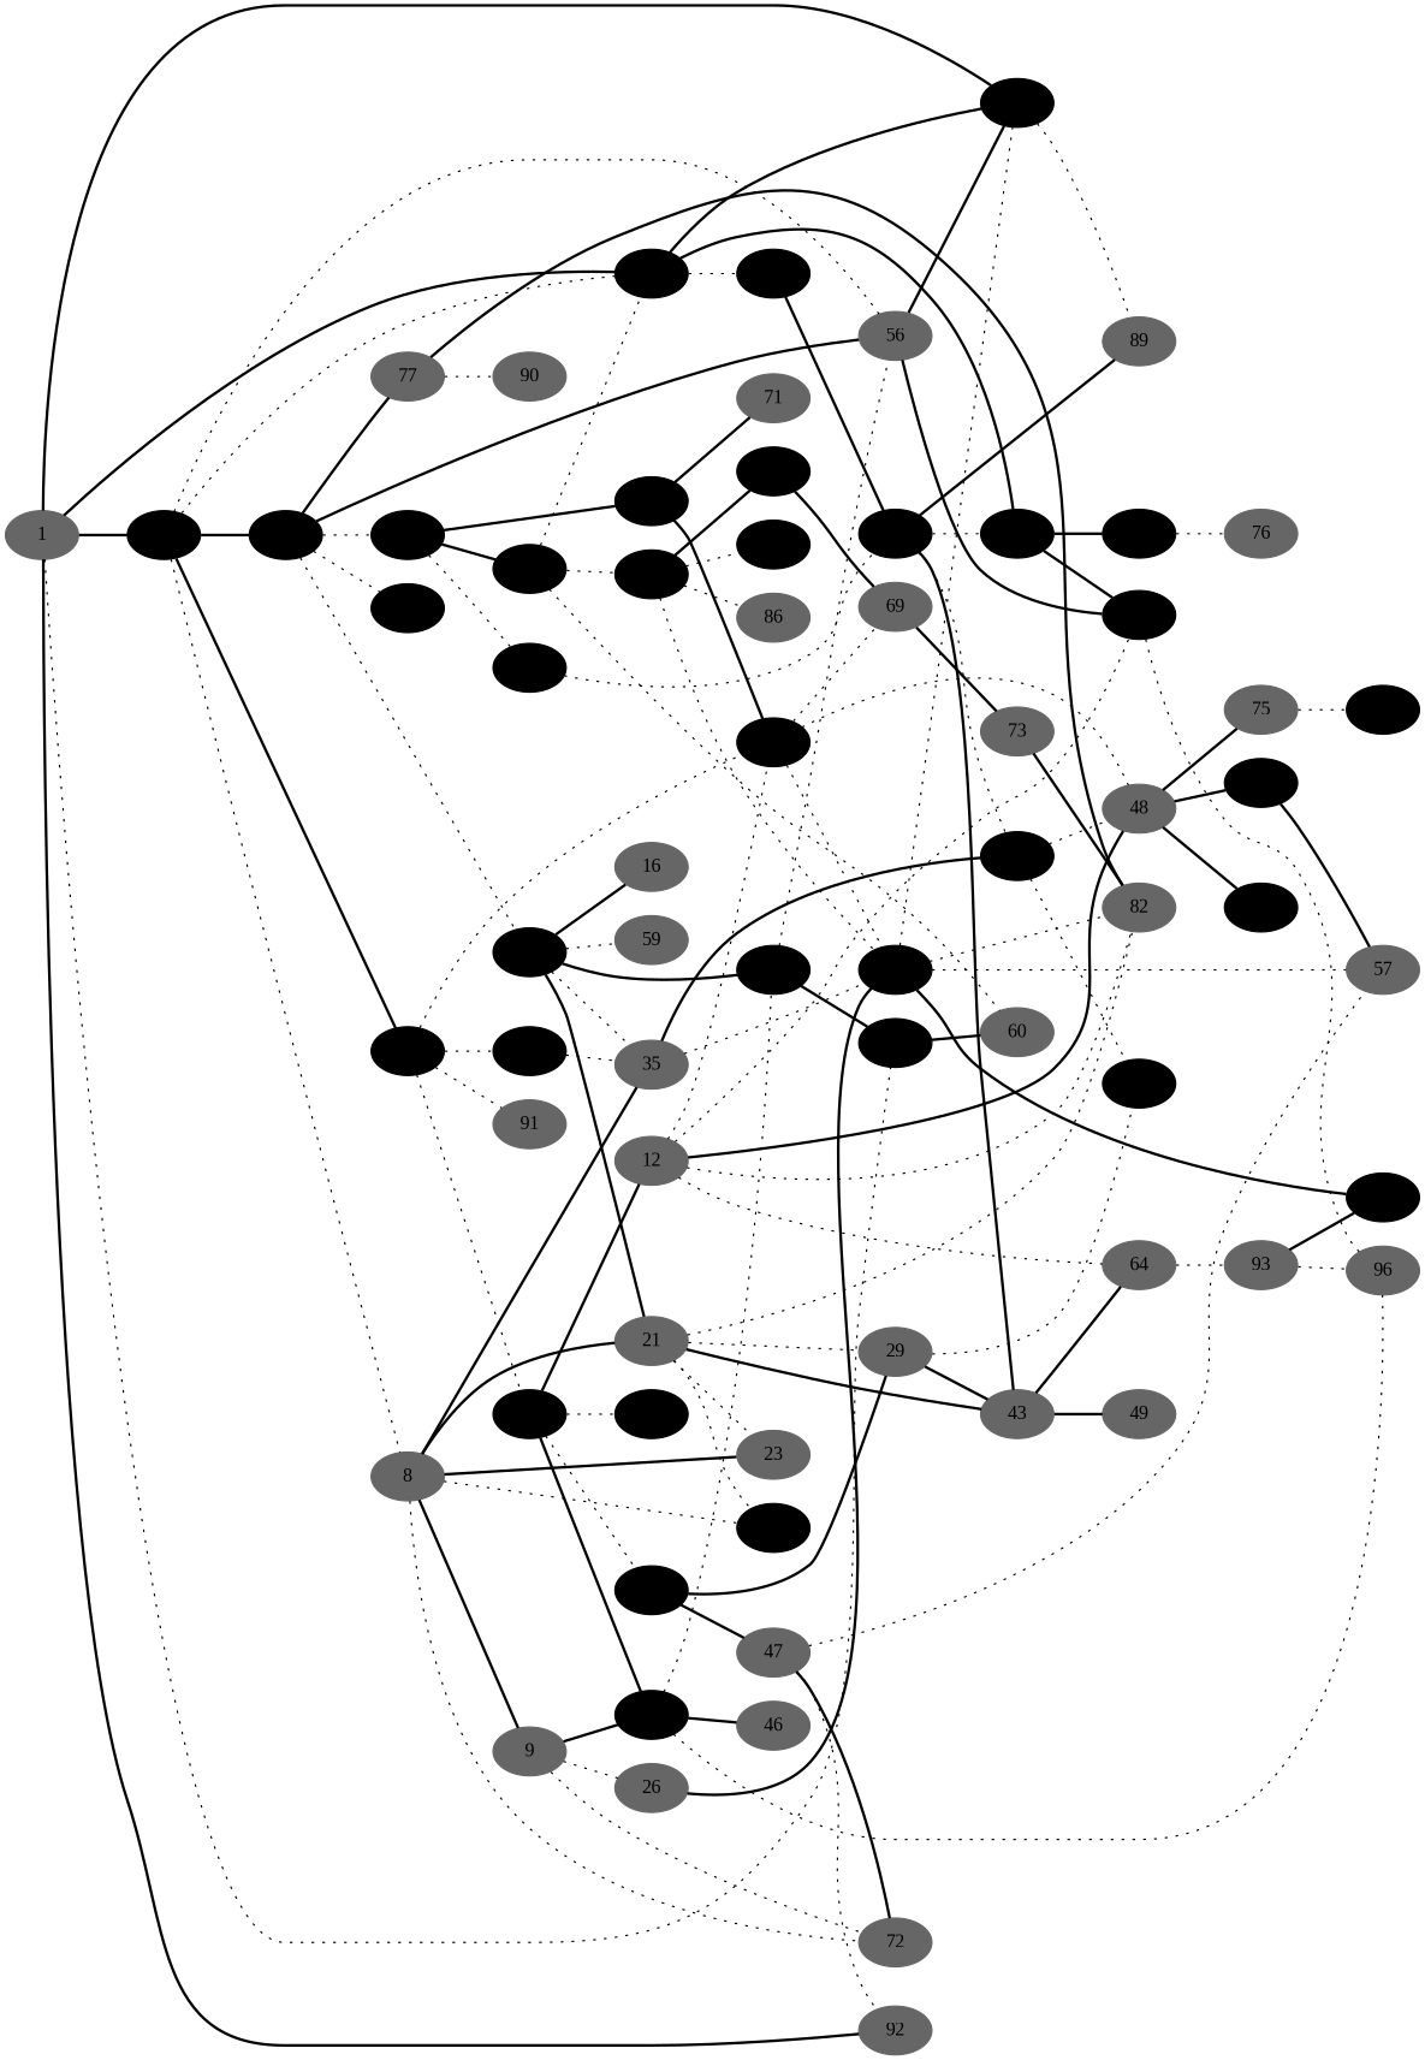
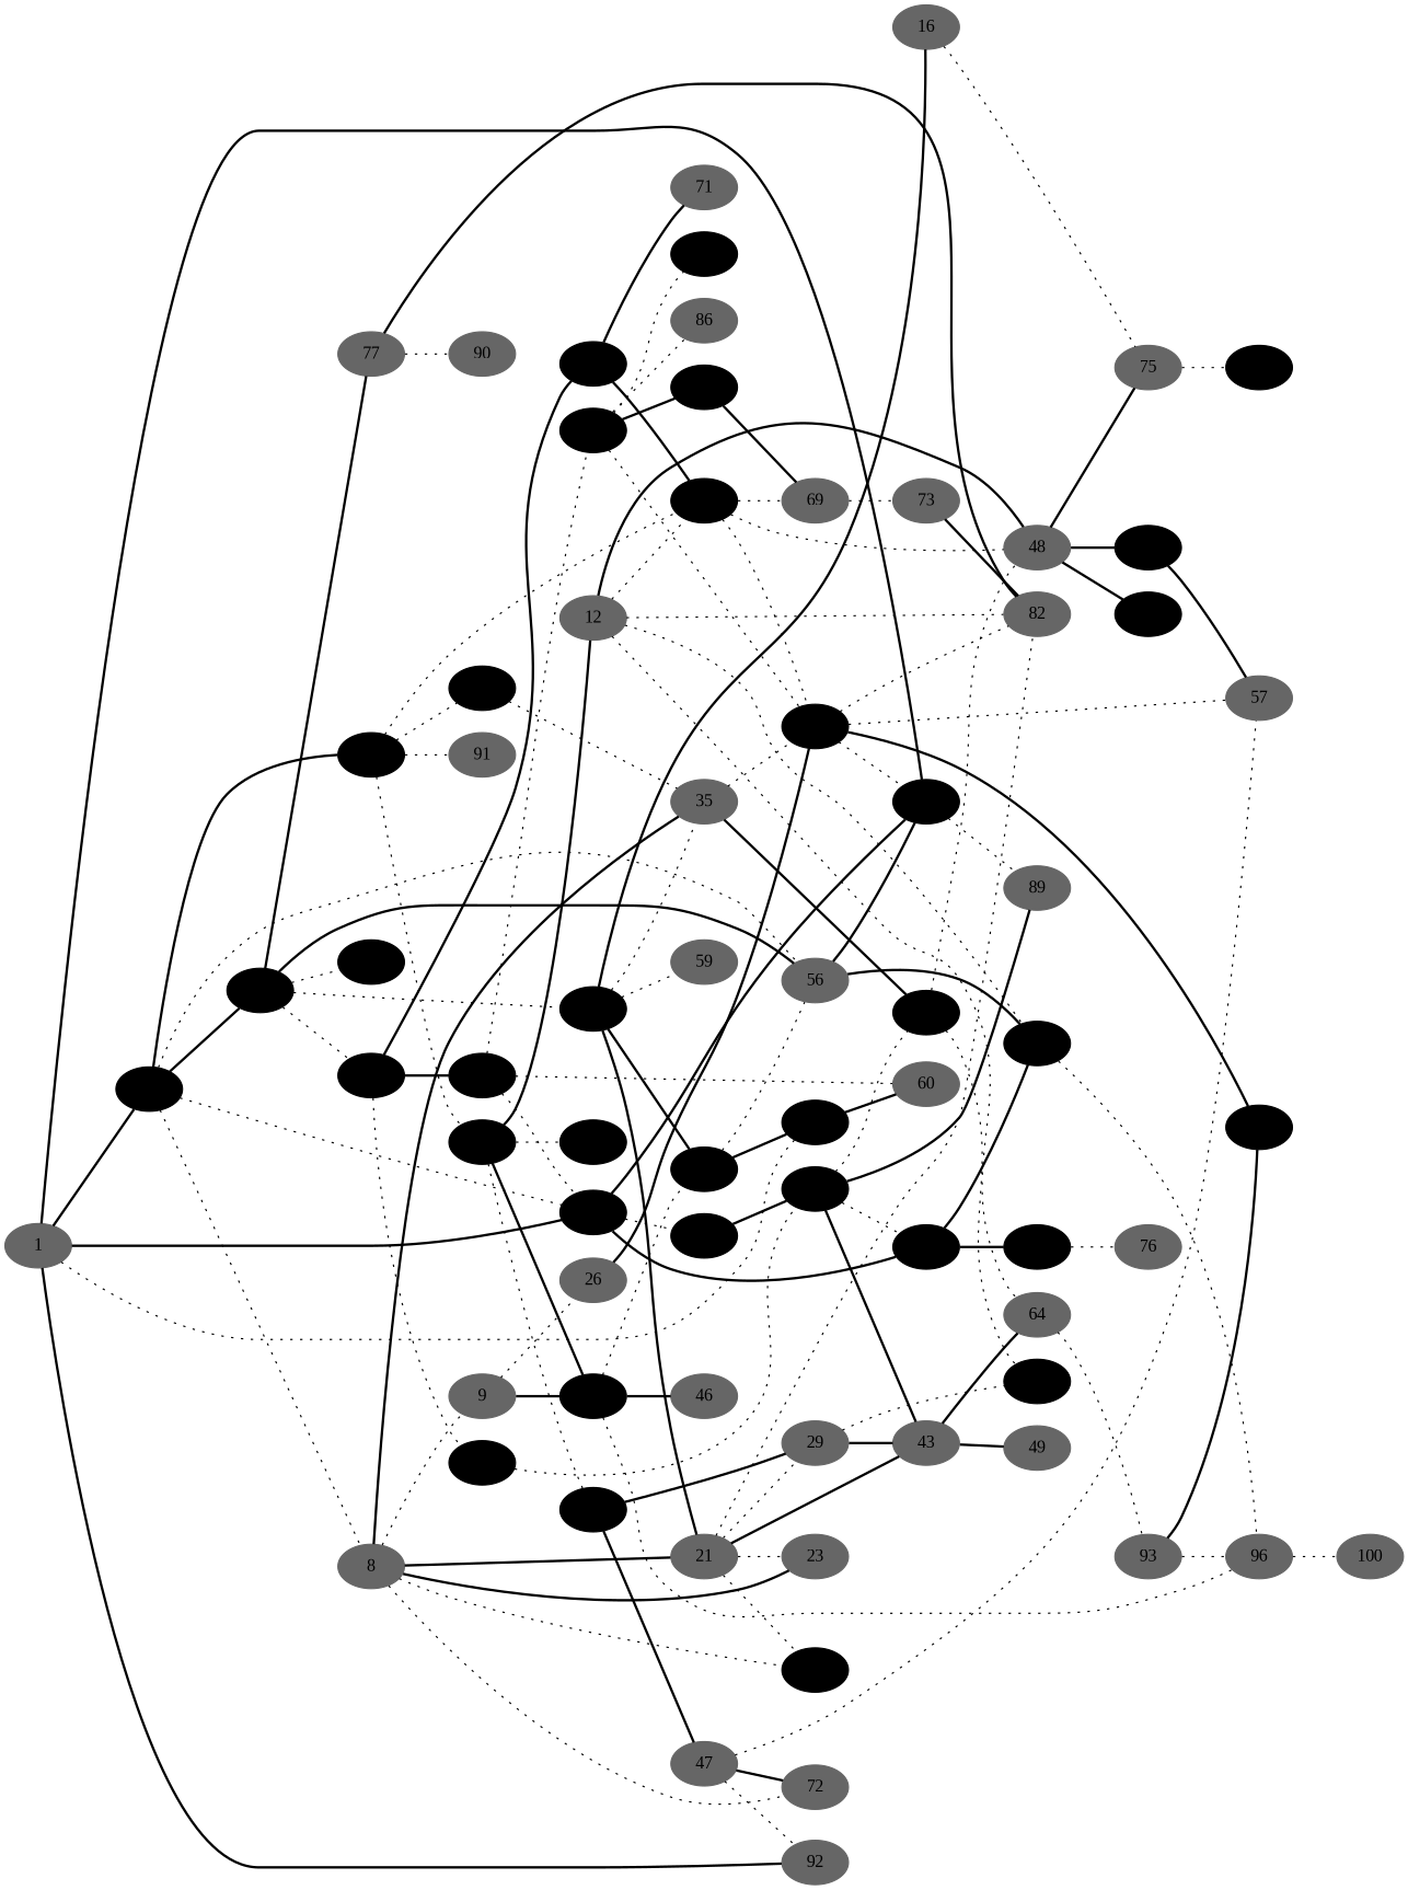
  graph {
    fontname="Liberation Serif"
    rankdir=LR
    node [color=gray40 fontname="Liberation Serif" style=filled]
    edge [fontname="Liberation Serif" style=dotted]
    1 [super="+53"]
    2 [color=black super="+7"]
    18 [color=black super="+39"]
    37 [color=black]
    81 [color=black super="+83"]
    92
    3 [color=black super="+51"]
    4 [color=black super="+13"]
    8 [super="+58"]
    56 [super="+62"]
    22 [color=black]
    44 [color=black]
    60
    89
    5 [color=black]
    6 [color=black super="+20"]
    55 [color=black]
    77
    11 [color=black super="+33"]
    19 [color=black super="+40"]
    24 [color=black]
    91
    21 [super="+34"]
    35
    9
    23
    68 [color=black]
    72 [super="+94"]
    84 [color=black]
    10 [color=black super="+74"]
    15 [color=black]
    25 [color=black super="+32"]
    16
    31 [color=black]
    59
    82
    90
    14 [color=black super="+102"]
    12 [super="+103"]
    28 [color=black]
    30 [color=black super="+97"]
    48 [super="+79"]
    54 [color=black super="+78"]
    69 [super="+85"]
    17 [color=black super="+41"]
    71
    27 [color=black super="+65"]
    75 [super="+88"]
    29 [super="+38"]
    43 [super="+61"]
    36 [color=black super="+52"]
    26
    46
    96
    42 [color=black]
    86
    87 [color=black]
    64 [super="+67"]
    47 [super="+63"]
    50 [color=black]
    99 [color=black]
    93
+   100
    98 [color=black]
    57 [super="+80"]
    95 [color=black]
    66 [color=black super="+70"]
    73
    45 [color=black]
    49
    76
    1 -- 2 [style=bold]
    1 -- 18 [style=bold]
    1 -- 37
    1 -- 81 [style=bold]
    1 -- 92 [style=bold]
    2 -- 18
    2 -- 3 [style=bold]
    2 -- 4 [style=bold]
    2 -- 8
    2 -- 56
    18 -- 81 [style=bold]
    18 -- 22
    18 -- 44 [style=bold]
    37 -- 60 [style=bold]
    81 -- 89
    3 -- 56 [style=bold]
    3 -- 5
    3 -- 6
    3 -- 55
    3 -- 77 [style=bold]
    4 -- 11
    4 -- 19
    4 -- 24
    4 -- 91
    8 -- 21 [style=bold]
    8 -- 35 [style=bold]
-   8 -- 9 [style=bold]
+   8 -- 9
    8 -- 23 [style=bold]
    8 -- 68
    8 -- 72
    56 -- 81 [style=bold]
    56 -- 84 [style=bold]
    22 -- 27 [style=bold]
    44 -- 84 [style=bold]
    44 -- 66 [style=bold]
    5 -- 10 [style=bold]
    5 -- 15 [style=bold]
    5 -- 25
    6 -- 21 [style=bold]
    6 -- 35
    6 -- 16 [style=bold]
    6 -- 31 [style=bold]
    6 -- 59
    77 -- 82 [style=bold]
    77 -- 90
    11 -- 14 [style=bold]
    11 -- 12 [style=bold]
    11 -- 28
    11 -- 30
    19 -- 48
    19 -- 54
    19 -- 69
    24 -- 35
    21 -- 23
    21 -- 68
    21 -- 82
    21 -- 29
    21 -- 43 [style=bold]
    35 -- 54
    35 -- 36 [style=bold]
-   9 -- 72
    9 -- 14 [style=bold]
    9 -- 26
    84 -- 96
    10 -- 18
    10 -- 60
    10 -- 17
    15 -- 19 [style=bold]
    15 -- 71 [style=bold]
    25 -- 27
+   16 -- 75
    31 -- 37 [style=bold]
    31 -- 56
    14 -- 31
    14 -- 46 [style=bold]
    14 -- 96
    12 -- 19
    12 -- 84
    12 -- 82
    12 -- 48 [style=bold]
    12 -- 64
    28 -- 29 [style=bold]
    28 -- 47 [style=bold]
    48 -- 75 [style=bold]
    48 -- 50 [style=bold]
    48 -- 99 [style=bold]
    54 -- 81
    54 -- 82
    54 -- 57
    54 -- 95 [style=bold]
-   69 -- 73 [style=bold]
+   69 -- 73
    17 -- 54
    17 -- 42 [style=bold]
    17 -- 86
    17 -- 87
    27 -- 44
    27 -- 89 [style=bold]
    27 -- 43 [style=bold]
    27 -- 36
    75 -- 98
    29 -- 43 [style=bold]
    29 -- 45
    43 -- 64 [style=bold]
    43 -- 49 [style=bold]
    36 -- 48
    36 -- 45
    26 -- 54 [style=bold]
+   96 -- 100
    42 -- 69 [style=bold]
    64 -- 93
    47 -- 92
    47 -- 72 [style=bold]
    47 -- 57
    50 -- 57 [style=bold]
    93 -- 96
    93 -- 95 [style=bold]
    66 -- 76
    73 -- 82 [style=bold]
  }
